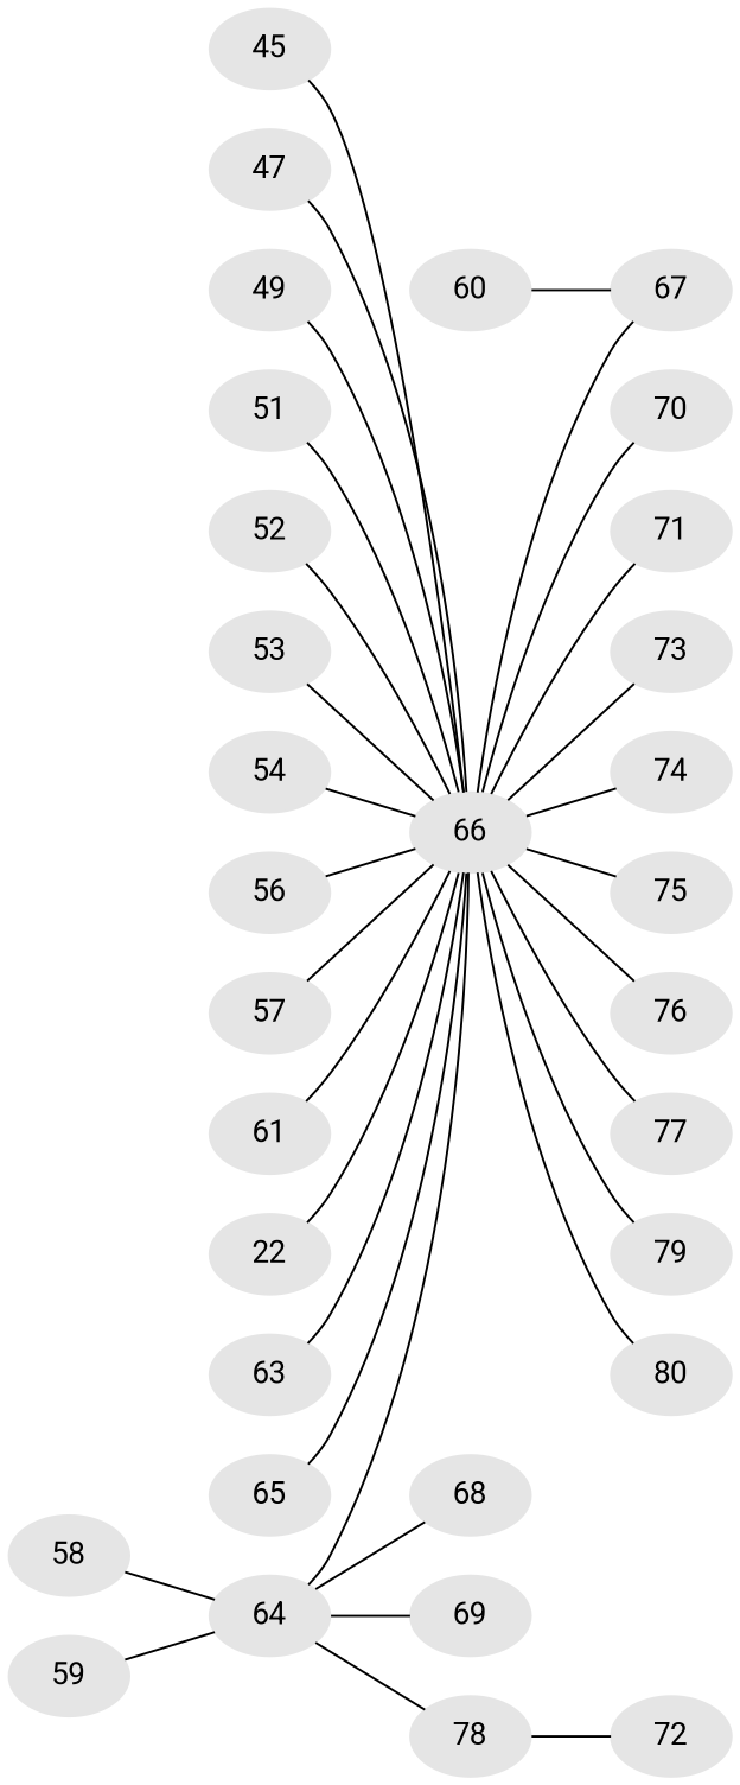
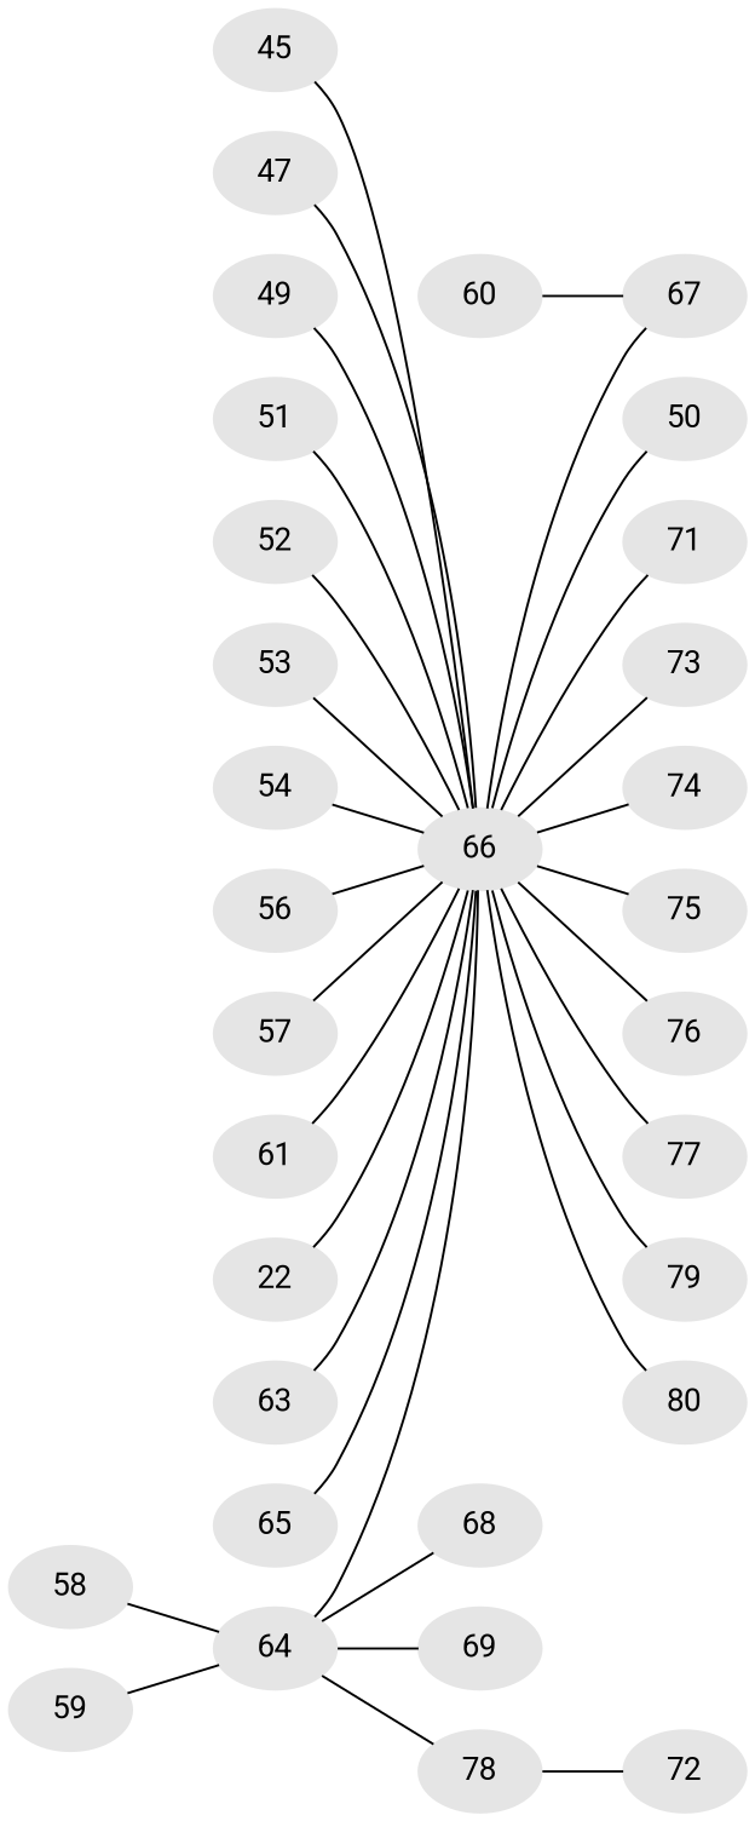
  graph {
    fontname=Roboto
    rankdir=LR
    node [color=gray90 fontname=Roboto style=filled]
    edge [fontname=Roboto]
    66 [super="+40+50+22+28+38+31+33+46+44+37+43"]
    67 [super="+35"]
-   70
+   70 [label=50]
    71
    73 [super="+41"]
    74
    75
    76
    77
    79
    80
    45
    47
    49
    51
    52
    53
    54
    56 [super="+48"]
    57
    64 [super="+34+55"]
    68
    69
    78
    58
    59
    60
    61
    n29 [label=22]
    63
    72
    65
    66 -- 67
    66 -- 70
    66 -- 71
    66 -- 73
    66 -- 74
    66 -- 75
    66 -- 76
    66 -- 77
    66 -- 79
    66 -- 80
    45 -- 66
    47 -- 66
    49 -- 66
    51 -- 66
    52 -- 66
    53 -- 66
    54 -- 66
    56 -- 66
    57 -- 66
    64 -- 66
    64 -- 68
    64 -- 69
    64 -- 78
    78 -- 72
    58 -- 64
    59 -- 64
    60 -- 67
    61 -- 66
    n29 -- 66
    63 -- 66
    65 -- 66
  }
